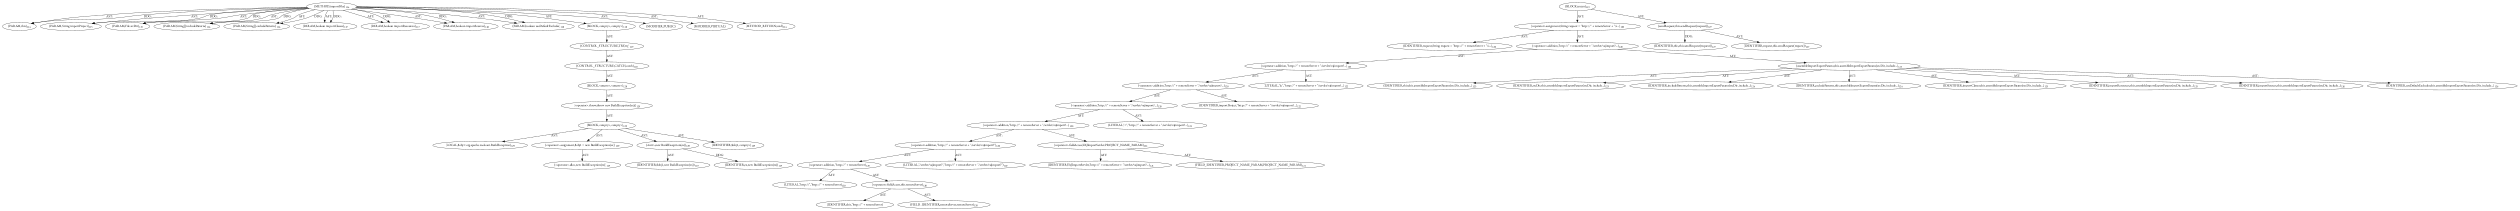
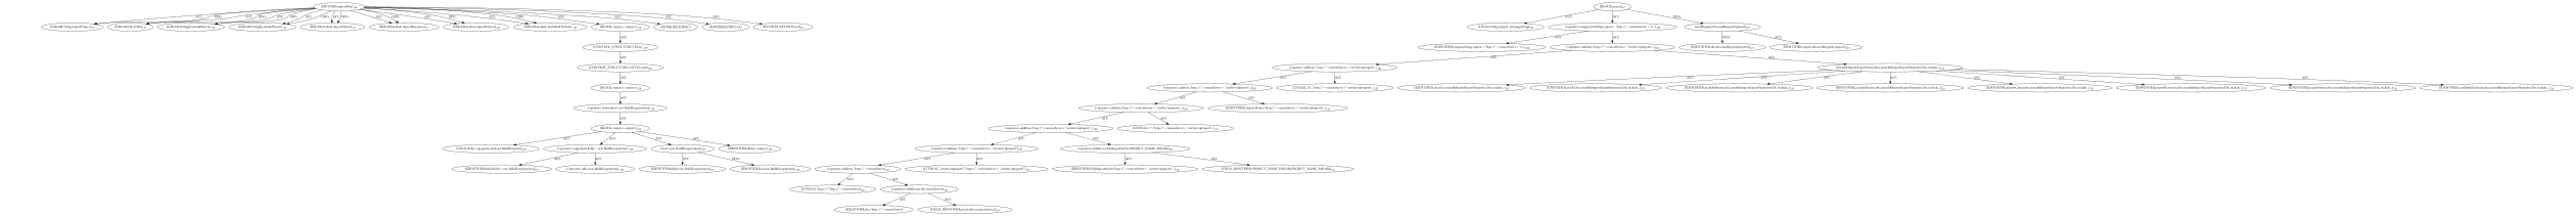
  digraph {
    fontname="EB Garamond"
    node [fontname="EB Garamond"]
    edge [fontname="EB Garamond"]
    n1 [label=<(METHOD,importFiles)<SUB>114</SUB>>]
-   n2 [label=<(PARAM,this)<SUB>114</SUB>>]
    n3 [label=<(PARAM,String importProject)<SUB>115</SUB>>]
    n4 [label=<(PARAM,File srcDir)<SUB>115</SUB>>]
    n5 [label=<(PARAM,String[] includePatterns)<SUB>116</SUB>>]
    n6 [label=<(PARAM,String[] excludePatterns)<SUB>116</SUB>>]
    n7 [label=<(PARAM,boolean importClasses)<SUB>117</SUB>>]
    n8 [label=<(PARAM,boolean importResources)<SUB>117</SUB>>]
    n9 [label=<(PARAM,boolean importSources)<SUB>118</SUB>>]
    n10 [label=<(PARAM,boolean useDefaultExcludes)<SUB>118</SUB>>]
    n11 [label=<(BLOCK,&lt;empty&gt;,&lt;empty&gt;)<SUB>118</SUB>>]
    n12 [label=<(MODIFIER,PUBLIC)>]
    n13 [label=<(MODIFIER,VIRTUAL)>]
    n14 [label=<(METHOD_RETURN,void)<SUB>114</SUB>>]
    n15 [label=<(CONTROL_STRUCTURE,TRY,try)<SUB>119</SUB>>]
    n16 [label=<(CONTROL_STRUCTURE,CATCH,catch)<SUB>128</SUB>>]
    n17 [label=<(BLOCK,try,try)<SUB>119</SUB>>]
+   n18 [label=<(LOCAL,String request: java.lang.String)<SUB>120</SUB>>]
    n19 [label=<(&lt;operator&gt;.assignment,String request = &quot;http://&quot; + remoteServer + &quot;/s...)<SUB>120</SUB>>]
    n20 [label=<(sendRequest,this.sendRequest(request))<SUB>127</SUB>>]
    n21 [label=<(BLOCK,&lt;empty&gt;,&lt;empty&gt;)<SUB>128</SUB>>]
    n22 [label=<(IDENTIFIER,request,String request = &quot;http://&quot; + remoteServer + &quot;/s...)<SUB>120</SUB>>]
    n23 [label=<(&lt;operator&gt;.addition,&quot;http://&quot; + remoteServer + &quot;/servlet/vajimport?...)<SUB>120</SUB>>]
    n24 [label=<(IDENTIFIER,this,this.sendRequest(request))<SUB>127</SUB>>]
    n25 [label=<(IDENTIFIER,request,this.sendRequest(request))<SUB>127</SUB>>]
    n26 [label=<(&lt;operator&gt;.addition,&quot;http://&quot; + remoteServer + &quot;/servlet/vajimport?...)<SUB>120</SUB>>]
    n27 [label=<(assembleImportExportParams,this.assembleImportExportParams(srcDir, include...)<SUB>123</SUB>>]
    n28 [label=<(&lt;operator&gt;.addition,&quot;http://&quot; + remoteServer + &quot;/servlet/vajimport?...)<SUB>120</SUB>>]
    n29 [label=<(LITERAL,&quot;&amp;&quot;,&quot;http://&quot; + remoteServer + &quot;/servlet/vajimport?...)<SUB>122</SUB>>]
    n30 [label=<(IDENTIFIER,this,this.assembleImportExportParams(srcDir, include...)<SUB>123</SUB>>]
    n31 [label=<(IDENTIFIER,srcDir,this.assembleImportExportParams(srcDir, include...)<SUB>123</SUB>>]
    n32 [label=<(IDENTIFIER,includePatterns,this.assembleImportExportParams(srcDir, include...)<SUB>124</SUB>>]
    n33 [label=<(IDENTIFIER,excludePatterns,this.assembleImportExportParams(srcDir, include...)<SUB>124</SUB>>]
    n34 [label=<(IDENTIFIER,importClasses,this.assembleImportExportParams(srcDir, include...)<SUB>125</SUB>>]
    n35 [label=<(IDENTIFIER,importResources,this.assembleImportExportParams(srcDir, include...)<SUB>125</SUB>>]
    n36 [label=<(IDENTIFIER,importSources,this.assembleImportExportParams(srcDir, include...)<SUB>126</SUB>>]
    n37 [label=<(IDENTIFIER,useDefaultExcludes,this.assembleImportExportParams(srcDir, include...)<SUB>126</SUB>>]
    n38 [label=<(&lt;operator&gt;.addition,&quot;http://&quot; + remoteServer + &quot;/servlet/vajimport?...)<SUB>120</SUB>>]
    n39 [label=<(IDENTIFIER,importProject,&quot;http://&quot; + remoteServer + &quot;/servlet/vajimport?...)<SUB>122</SUB>>]
    n40 [label=<(&lt;operator&gt;.addition,&quot;http://&quot; + remoteServer + &quot;/servlet/vajimport?...)<SUB>120</SUB>>]
    n41 [label=<(LITERAL,&quot;=&quot;,&quot;http://&quot; + remoteServer + &quot;/servlet/vajimport?...)<SUB>121</SUB>>]
    n42 [label=<(&lt;operator&gt;.addition,&quot;http://&quot; + remoteServer + &quot;/servlet/vajimport?&quot;)<SUB>120</SUB>>]
    n43 [label=<(&lt;operator&gt;.fieldAccess,VAJImportServlet.PROJECT_NAME_PARAM)<SUB>121</SUB>>]
    n44 [label=<(&lt;operator&gt;.addition,&quot;http://&quot; + remoteServer)<SUB>120</SUB>>]
    n45 [label=<(LITERAL,&quot;/servlet/vajimport?&quot;,&quot;http://&quot; + remoteServer + &quot;/servlet/vajimport?&quot;)<SUB>120</SUB>>]
    n46 [label=<(IDENTIFIER,VAJImportServlet,&quot;http://&quot; + remoteServer + &quot;/servlet/vajimport?...)<SUB>121</SUB>>]
    n47 [label=<(FIELD_IDENTIFIER,PROJECT_NAME_PARAM,PROJECT_NAME_PARAM)<SUB>121</SUB>>]
    n48 [label=<(LITERAL,&quot;http://&quot;,&quot;http://&quot; + remoteServer)<SUB>120</SUB>>]
    n49 [label=<(&lt;operator&gt;.fieldAccess,this.remoteServer)<SUB>120</SUB>>]
    n50 [label=<(IDENTIFIER,this,&quot;http://&quot; + remoteServer)>]
    n51 [label=<(FIELD_IDENTIFIER,remoteServer,remoteServer)<SUB>120</SUB>>]
    n52 [label=<(&lt;operator&gt;.throw,throw new BuildException(ex);)<SUB>129</SUB>>]
    n53 [label=<(BLOCK,&lt;empty&gt;,&lt;empty&gt;)<SUB>129</SUB>>]
    n54 [label=<(LOCAL,$obj1: org.apache.tools.ant.BuildException)<SUB>129</SUB>>]
    n55 [label=<(&lt;operator&gt;.assignment,$obj1 = new BuildException(ex))<SUB>129</SUB>>]
    n56 [label=<(&lt;init&gt;,new BuildException(ex))<SUB>129</SUB>>]
    n57 [label=<(IDENTIFIER,$obj1,&lt;empty&gt;)<SUB>129</SUB>>]
+   n58 [label=<(IDENTIFIER,$obj1,$obj1 = new BuildException(ex))<SUB>129</SUB>>]
    n59 [label=<(&lt;operator&gt;.alloc,new BuildException(ex))<SUB>129</SUB>>]
    n60 [label=<(IDENTIFIER,$obj1,new BuildException(ex))<SUB>129</SUB>>]
    n61 [label=<(IDENTIFIER,ex,new BuildException(ex))<SUB>129</SUB>>]
-   n1 -> n2 [label="AST: "]
-   n1 -> n2 [label="DDG: "]
    n1 -> n3 [label="AST: "]
    n1 -> n3 [label="DDG: "]
    n1 -> n4 [label="AST: "]
    n1 -> n4 [label="DDG: "]
    n1 -> n5 [label="AST: "]
    n1 -> n5 [label="DDG: "]
    n1 -> n6 [label="AST: "]
    n1 -> n6 [label="DDG: "]
    n1 -> n7 [label="AST: "]
    n1 -> n7 [label="DDG: "]
    n1 -> n8 [label="AST: "]
    n1 -> n8 [label="DDG: "]
    n1 -> n9 [label="AST: "]
    n1 -> n9 [label="DDG: "]
    n1 -> n10 [label="AST: "]
    n1 -> n10 [label="DDG: "]
    n1 -> n11 [label="AST: "]
    n1 -> n12 [label="AST: "]
    n1 -> n13 [label="AST: "]
    n1 -> n14 [label="AST: "]
    n11 -> n15 [label="AST: "]
    n15 -> n16 [label="AST: "]
    n16 -> n21 [label="AST: "]
+   n17 -> n18 [label="AST: "]
    n17 -> n19 [label="AST: "]
-   n17 -> n20 [label="AST: "]
+   n17 -> n20 [label="DDG: "]
    n19 -> n22 [label="AST: "]
    n19 -> n23 [label="AST: "]
    n20 -> n24 [label="DDG: "]
    n20 -> n25 [label="AST: "]
    n21 -> n52 [label="AST: "]
    n23 -> n26 [label="AST: "]
    n23 -> n27 [label="AST: "]
    n26 -> n28 [label="AST: "]
    n26 -> n29 [label="AST: "]
    n27 -> n30 [label="AST: "]
    n27 -> n31 [label="AST: "]
    n27 -> n32 [label="AST: "]
    n27 -> n33 [label="AST: "]
    n27 -> n34 [label="AST: "]
    n27 -> n35 [label="AST: "]
    n27 -> n36 [label="AST: "]
    n27 -> n37 [label="AST: "]
    n28 -> n38 [label="AST: "]
    n28 -> n39 [label="AST: "]
    n38 -> n40 [label="AST: "]
    n38 -> n41 [label="AST: "]
    n40 -> n42 [label="AST: "]
    n40 -> n43 [label="AST: "]
    n42 -> n44 [label="AST: "]
    n42 -> n45 [label="AST: "]
    n43 -> n46 [label="AST: "]
    n43 -> n47 [label="AST: "]
    n44 -> n48 [label="AST: "]
    n44 -> n49 [label="AST: "]
    n49 -> n50 [label="AST: "]
    n49 -> n51 [label="AST: "]
    n52 -> n53 [label="AST: "]
    n53 -> n54 [label="AST: "]
    n53 -> n55 [label="AST: "]
    n53 -> n56 [label="AST: "]
    n53 -> n57 [label="AST: "]
+   n55 -> n58 [label="AST: "]
    n55 -> n59 [label="AST: "]
    n56 -> n60 [label="AST: "]
    n56 -> n61 [label="DDG: "]
  }
